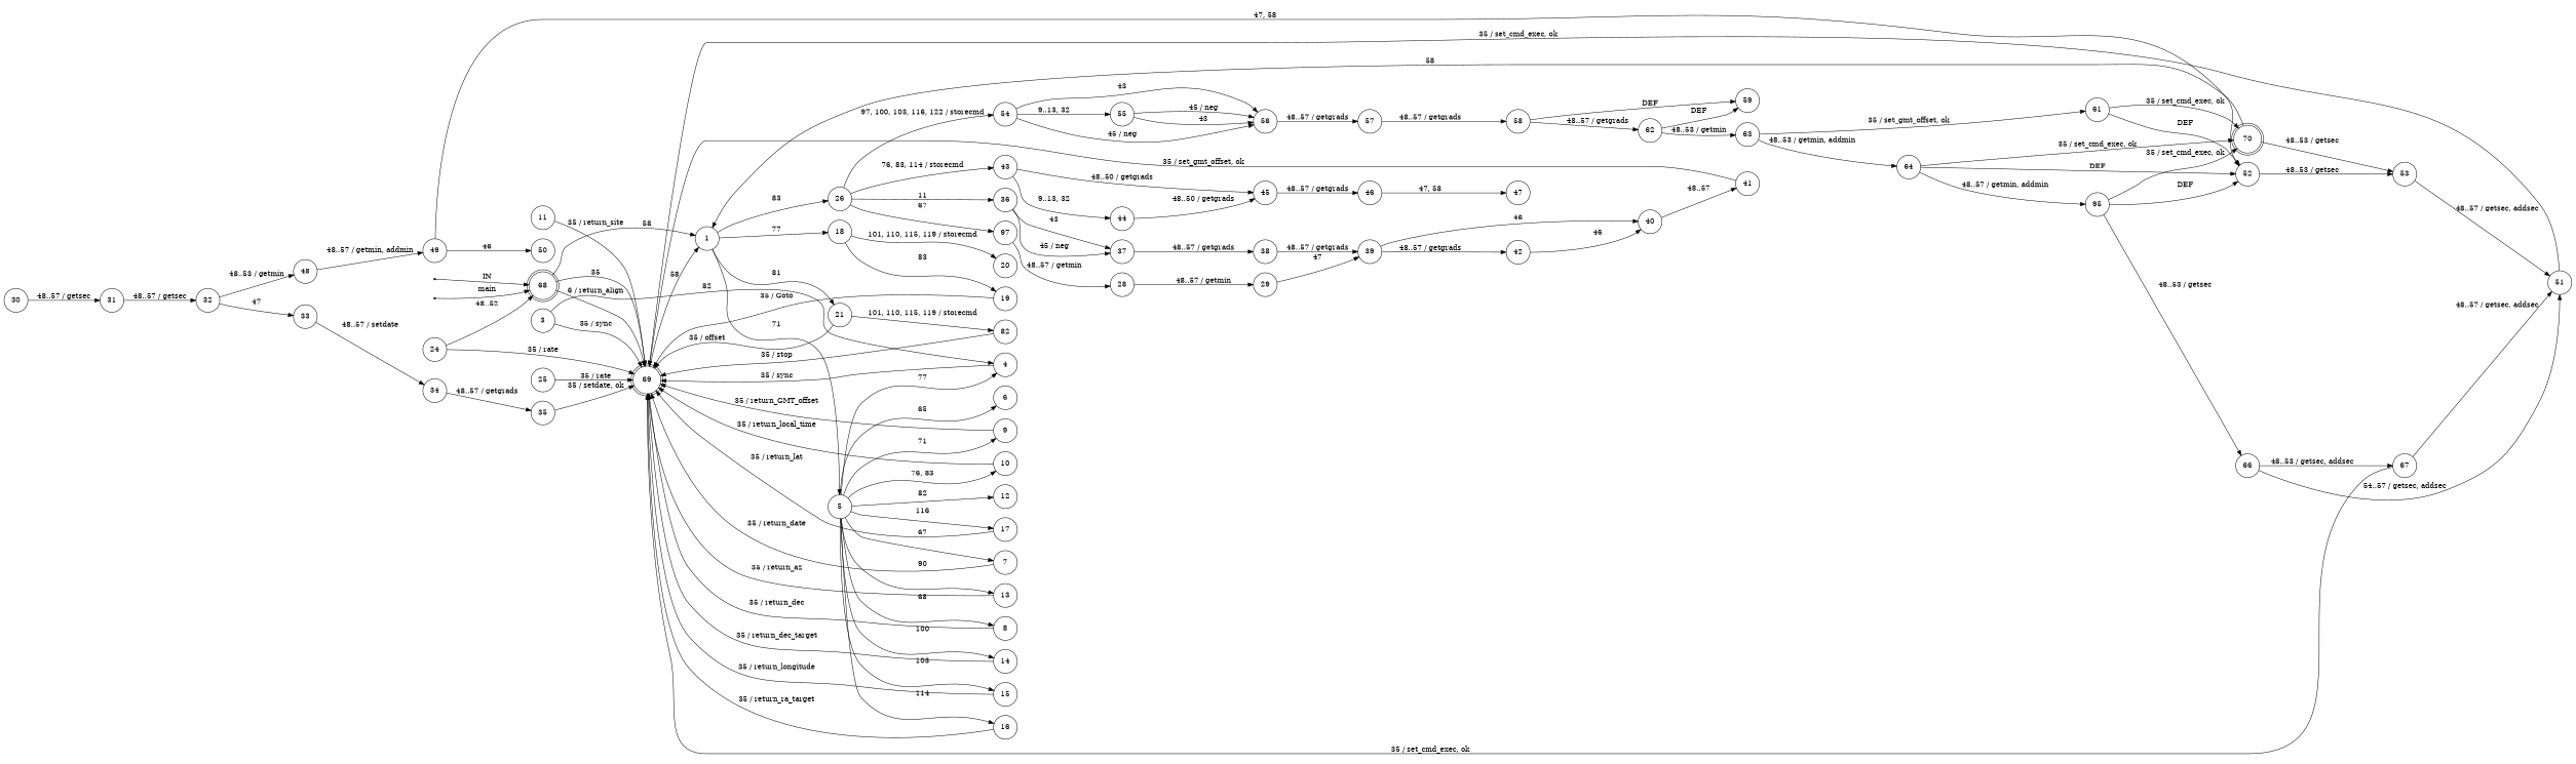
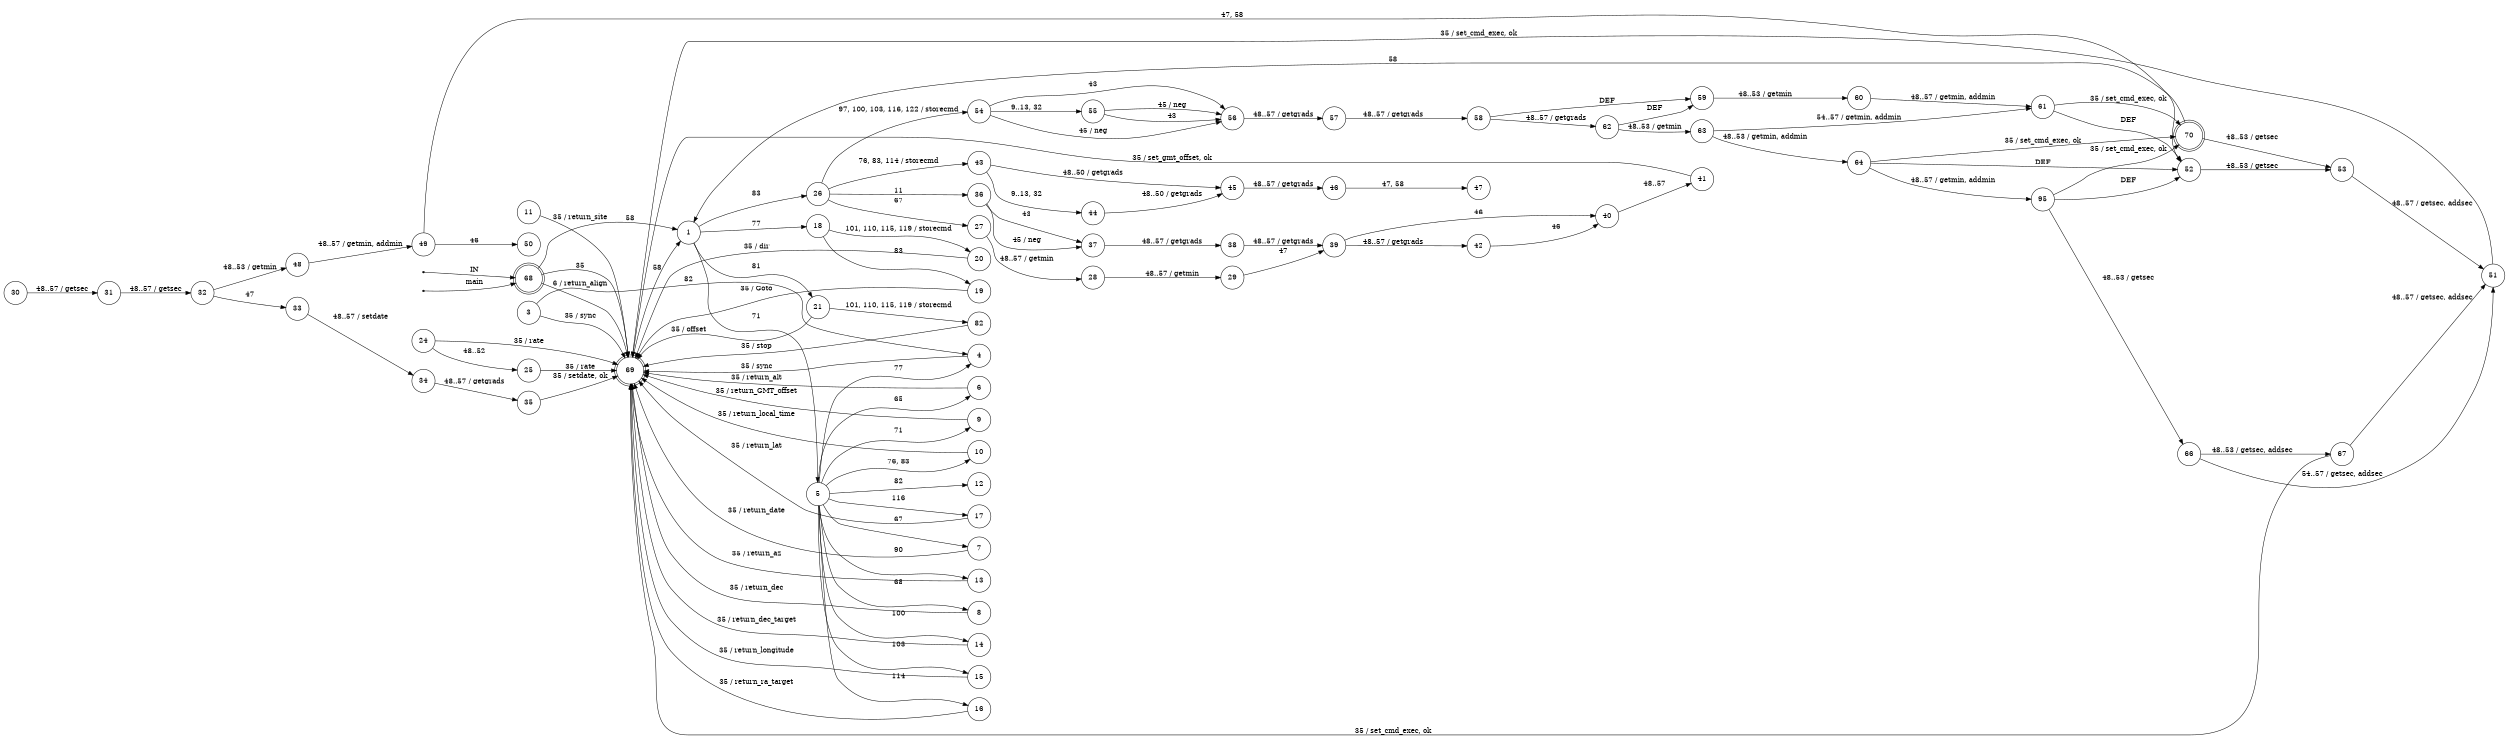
  digraph {
    rankdir=LR
    node [shape=circle fixedsize=true]
    ENTRY [shape=point fixedsize=""]
    68 [height=0.65 shape=doublecircle]
    69 [height=0.65 shape=doublecircle]
    1 [height=0.65]
    en_68 [shape=point fixedsize=""]
    5 [height=0.65]
    18 [height=0.65]
    21 [height=0.65]
    26 [height=0.65]
    70 [height=0.65 shape=doublecircle]
    53 [height=0.65]
    51 [height=0.65]
    6 [height=0.65]
    7 [height=0.65]
    8 [height=0.65]
    9 [height=0.65]
    10 [height=0.65]
    12 [height=0.65]
    13 [height=0.65]
    14 [height=0.65]
    15 [height=0.65]
    16 [height=0.65]
    17 [height=0.65]
    4 [height=0.65]
    19 [height=0.65]
    20 [height=0.65]
    n27 [height=0.65 label=82]
-   27 [height=0.65 label=97]
+   27 [height=0.65]
    36 [height=0.65]
    43 [height=0.65]
    54 [height=0.65]
    3 [height=0.65]
    11 [height=0.65]
    24 [height=0.65]
    25 [height=0.65]
    28 [height=0.65]
    37 [height=0.65]
    44 [height=0.65]
    45 [height=0.65]
    55 [height=0.65]
    56 [height=0.65]
    29 [height=0.65]
    38 [height=0.65]
    46 [height=0.65]
    57 [height=0.65]
    39 [height=0.65]
    30 [height=0.65]
    31 [height=0.65]
    32 [height=0.65]
    33 [height=0.65]
    48 [height=0.65]
    34 [height=0.65]
    35 [height=0.65]
    40 [height=0.65]
    42 [height=0.65]
    41 [height=0.65]
    47 [height=0.65]
    49 [height=0.65]
    50 [height=0.65]
    52 [height=0.65]
    58 [height=0.65]
    62 [height=0.65]
    59 [height=0.65]
    63 [height=0.65]
+   60 [height=0.65]
    61 [height=0.65]
    64 [height=0.65]
    n68 [height=0.65 label=95]
    66 [height=0.65]
    67 [height=0.65]
    ENTRY -> 68 [label=IN]
    68 -> 69 [label="6 / return_align"]
    68 -> 69 [label=35]
    68 -> 1 [label=58]
    69 -> 1 [label=58]
    1 -> 5 [label=71]
    1 -> 18 [label=77]
    1 -> 21 [label=81]
    1 -> 26 [label=83]
    en_68 -> 68 [label=main]
    5 -> 6 [label=65]
    5 -> 7 [label=67]
    5 -> 8 [label=68]
    5 -> 9 [label=71]
    5 -> 10 [label="76, 83"]
    5 -> 12 [label=82]
    5 -> 13 [label=90]
    5 -> 14 [label=100]
    5 -> 15 [label=103]
    5 -> 16 [label=114]
    5 -> 17 [label=116]
    5 -> 4 [label=77]
    18 -> 19 [label=83]
    18 -> 20 [label="101, 110, 115, 119 / storecmd"]
    21 -> 69 [label="35 / offset"]
    21 -> n27 [label="101, 110, 115, 119 / storecmd"]
    26 -> 27 [label=67]
    26 -> 36 [label=11]
    26 -> 43 [label="76, 83, 114 / storecmd"]
    26 -> 54 [label="97, 100, 103, 116, 122 / storecmd"]
    70 -> 1 [label=58]
    70 -> 53 [label="48..53 / getsec"]
    53 -> 51 [label="48..57 / getsec, addsec"]
    51 -> 69 [label="35 / set_cmd_exec, ok"]
+   6 -> 69 [label="35 / return_alt"]
    7 -> 69 [label="35 / return_date"]
    8 -> 69 [label="35 / return_dec"]
    9 -> 69 [label="35 / return_GMT_offset"]
    10 -> 69 [label="35 / return_local_time"]
    13 -> 69 [label="35 / return_az"]
    14 -> 69 [label="35 / return_dec_target"]
    15 -> 69 [label="35 / return_longitude"]
    16 -> 69 [label="35 / return_ra_target"]
    17 -> 69 [label="35 / return_lat"]
    4 -> 69 [label="35 / sync"]
    19 -> 69 [label="35 / Goto"]
+   20 -> 69 [label="35 / dir"]
    n27 -> 69 [label="35 / stop"]
    27 -> 28 [label="48..57 / getmin"]
    36 -> 37 [label=43]
    36 -> 37 [label="45 / neg"]
    43 -> 44 [label="9..13, 32"]
    43 -> 45 [label="48..50 / getgrads"]
    54 -> 55 [label="9..13, 32"]
    54 -> 56 [label=43]
    54 -> 56 [label="45 / neg"]
    3 -> 69 [label="35 / sync"]
    3 -> 4 [label=82]
    11 -> 69 [label="35 / return_site"]
    24 -> 69 [label="35 / rate"]
-   24 -> 68 [label="48..52"]
+   24 -> 25 [label="48..52"]
    25 -> 69 [label="35 / rate"]
    28 -> 29 [label="48..57 / getmin"]
    37 -> 38 [label="48..57 / getgrads"]
    44 -> 45 [label="48..50 / getgrads"]
    45 -> 46 [label="48..57 / getgrads"]
    55 -> 56 [label=43]
    55 -> 56 [label="45 / neg"]
    56 -> 57 [label="48..57 / getgrads"]
    29 -> 39 [label=47]
    38 -> 39 [label="48..57 / getgrads"]
    46 -> 47 [label="47, 58"]
    57 -> 58 [label="48..57 / getgrads"]
    39 -> 40 [label=46]
    39 -> 42 [label="48..57 / getgrads"]
    30 -> 31 [label="48..57 / getsec"]
    31 -> 32 [label="48..57 / getsec"]
    32 -> 33 [label=47]
    32 -> 48 [label="48..53 / getmin"]
    33 -> 34 [label="48..57 / setdate"]
    48 -> 49 [label="48..57 / getmin, addmin"]
    34 -> 35 [label="48..57 / getgrads"]
    35 -> 69 [label="35 / setdate, ok"]
    40 -> 41 [label="48..57"]
    42 -> 40 [label=46]
    41 -> 69 [label="35 / set_gmt_offset, ok"]
    49 -> 50 [label=46]
    49 -> 52 [label="47, 58"]
    52 -> 53 [label="48..53 / getsec"]
    58 -> 62 [label="48..57 / getgrads"]
    58 -> 59 [label=DEF]
    62 -> 59 [label=DEF]
    62 -> 63 [label="48..53 / getmin"]
-   63 -> 61 [label="35 / set_gmt_offset, ok"]
+   59 -> 60 [label="48..53 / getmin"]
+   63 -> 61 [label="54..57 / getmin, addmin"]
    63 -> 64 [label="48..53 / getmin, addmin"]
+   60 -> 61 [label="48..57 / getmin, addmin"]
    61 -> 70 [label="35 / set_cmd_exec, ok"]
    61 -> 52 [label=DEF]
    64 -> 70 [label="35 / set_cmd_exec, ok"]
    64 -> 52 [label=DEF]
    64 -> n68 [label="48..57 / getmin, addmin"]
    n68 -> 70 [label="35 / set_cmd_exec, ok"]
    n68 -> 52 [label=DEF]
    n68 -> 66 [label="48..53 / getsec"]
    66 -> 51 [label="54..57 / getsec, addsec"]
    66 -> 67 [label="48..53 / getsec, addsec"]
    67 -> 69 [label="35 / set_cmd_exec, ok"]
    67 -> 51 [label="48..57 / getsec, addsec"]
  }
